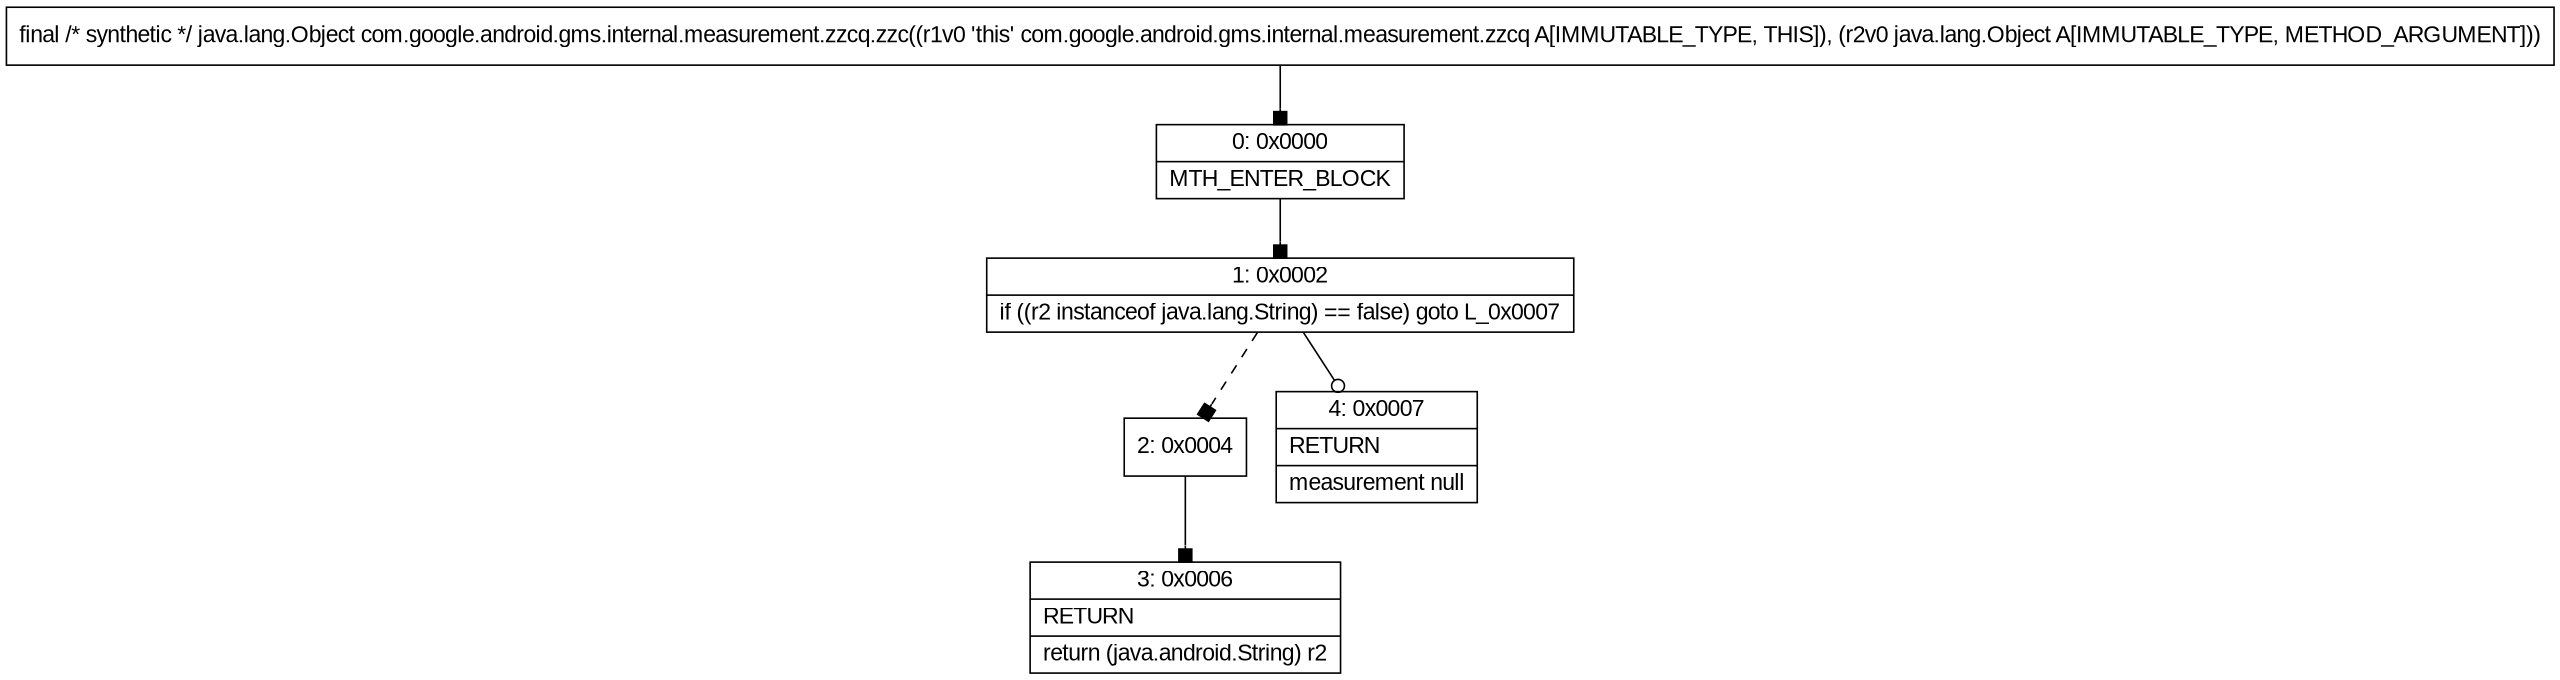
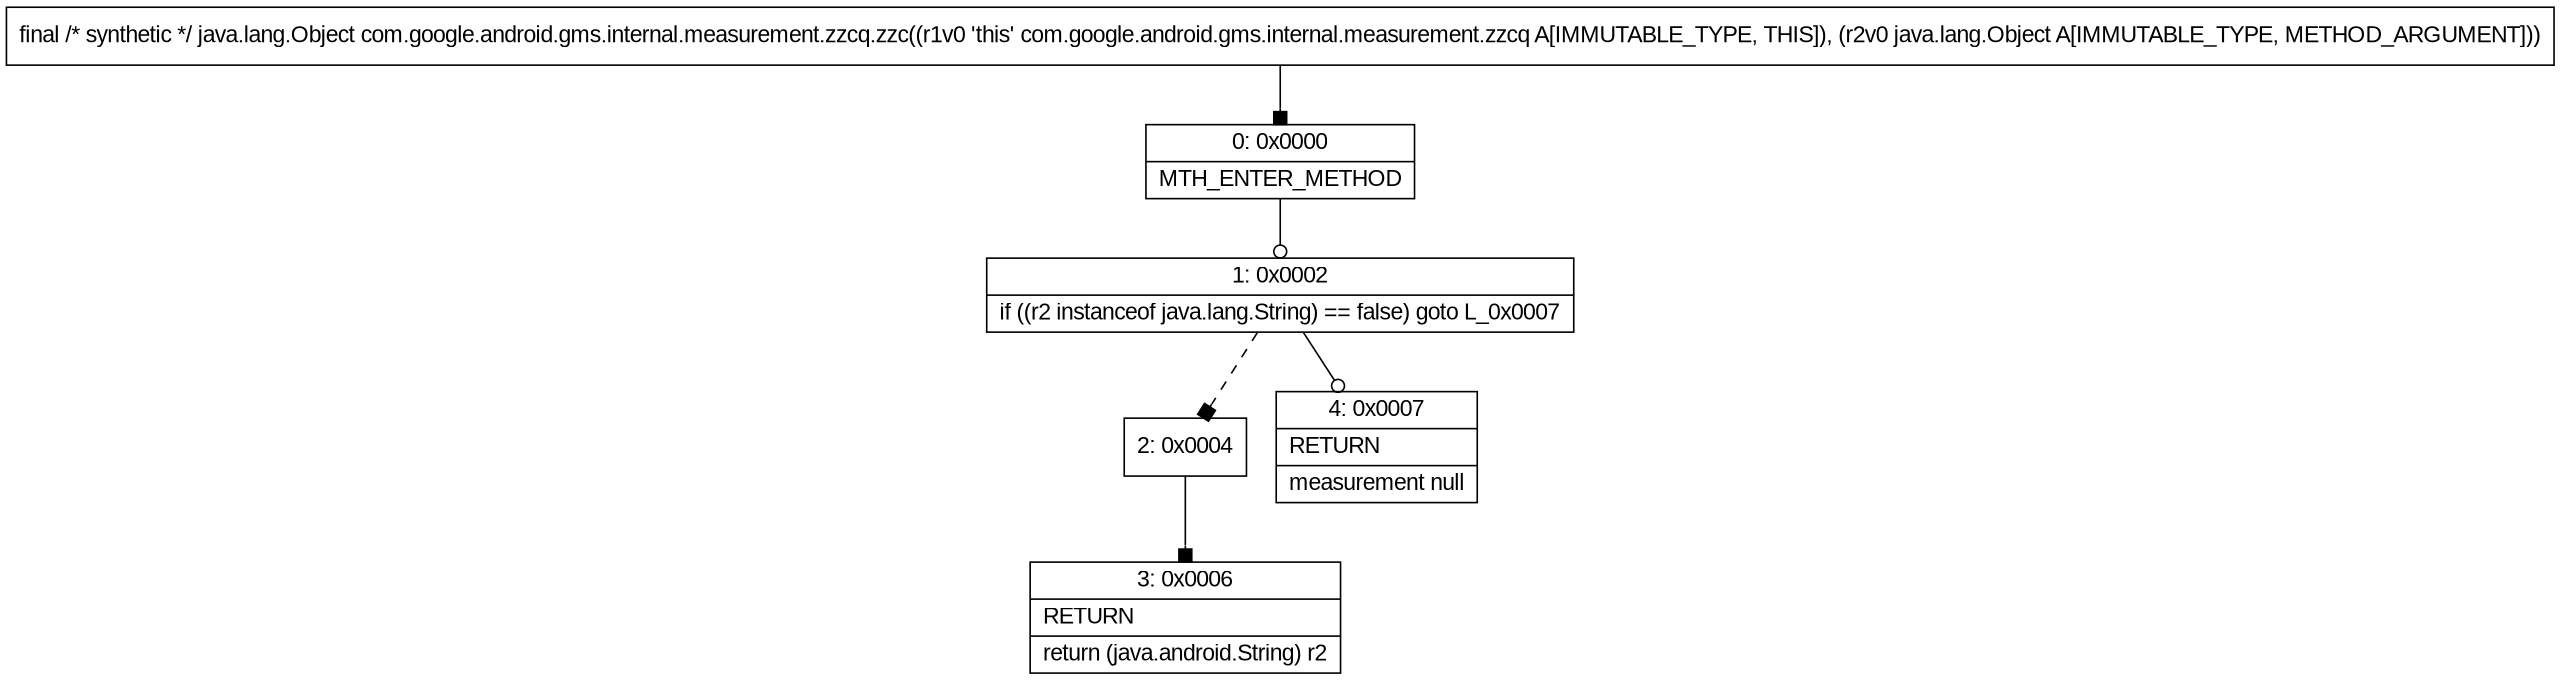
  digraph {
    fontname="Liberation Sans"
    node [fontname="Liberation Sans" shape=record]
    edge [arrowhead=box fontname="Liberation Sans"]
-   n1 [label="{0\:\ 0x0000|MTH_ENTER_BLOCK\l}"]
+   n1 [label="{0\:\ 0x0000|MTH_ENTER_METHOD\l}"]
    n2 [label="{1\:\ 0x0002|if ((r2 instanceof java.lang.String) == false) goto L_0x0007\l}"]
    n3 [label="{2\:\ 0x0004}"]
    n4 [label="{4\:\ 0x0007|RETURN\l|measurement null\l}"]
    n5 [label="{3\:\ 0x0006|RETURN\l|return (java.android.String) r2\l}"]
    n6 [label="{final \/* synthetic *\/ java.lang.Object com.google.android.gms.internal.measurement.zzcq.zzc((r1v0 'this' com.google.android.gms.internal.measurement.zzcq A[IMMUTABLE_TYPE, THIS]), (r2v0 java.lang.Object A[IMMUTABLE_TYPE, METHOD_ARGUMENT])) }"]
-   n1 -> n2
+   n1 -> n2 [arrowhead=odot]
    n2 -> n3 [style=dashed]
    n2 -> n4 [arrowhead=odot]
    n3 -> n5
    n6 -> n1
  }
